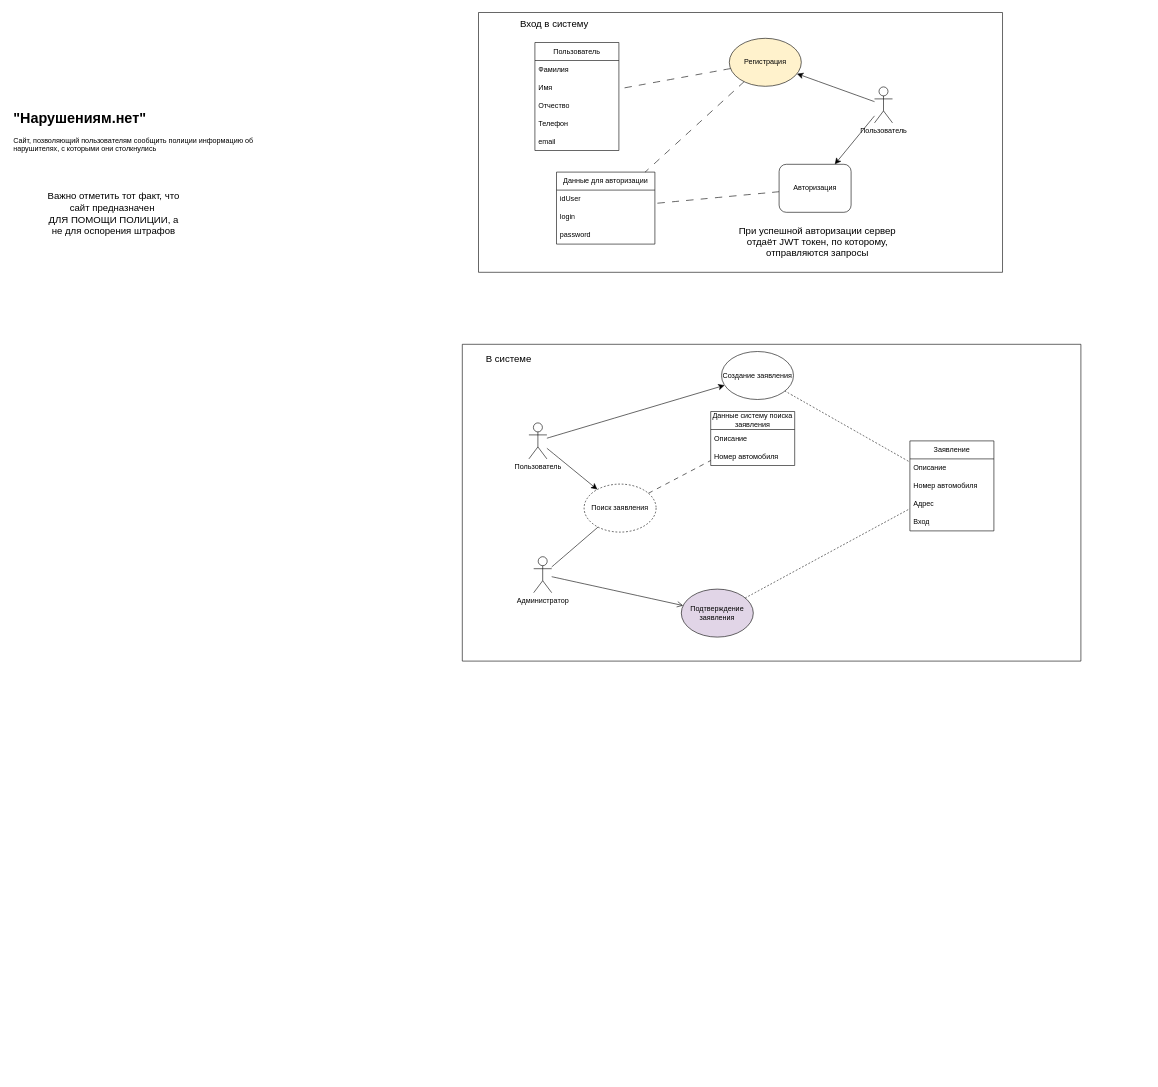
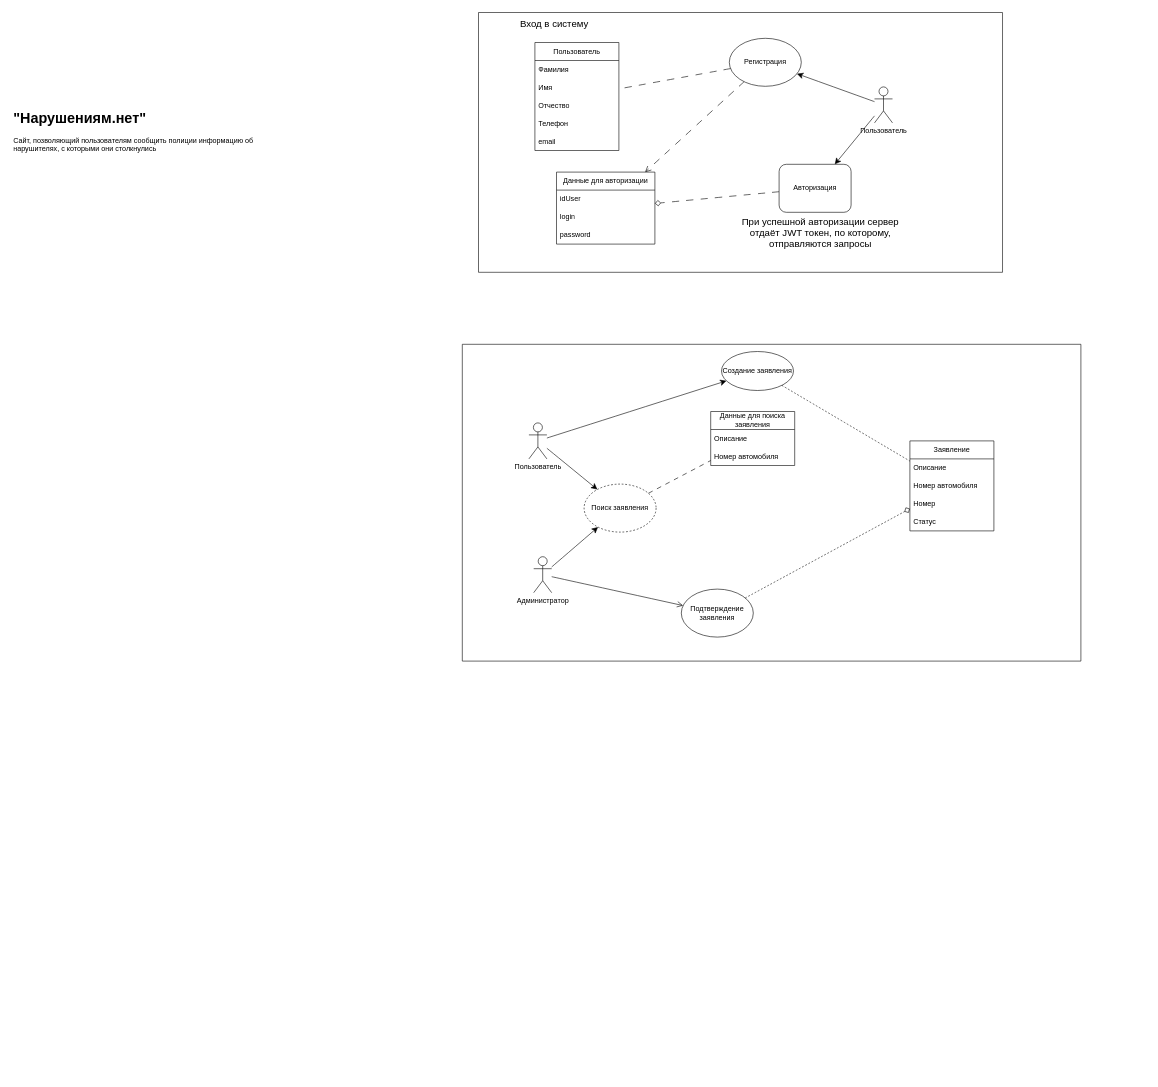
  <mxCell id="0" />
  <mxCell id="1" parent="0" />
  <mxCell id="2" style="edgeStyle=none;curved=1;rounded=0;orthogonalLoop=1;jettySize=auto;html=1;exitX=0.5;exitY=1;exitDx=0;exitDy=0;entryX=0.5;entryY=0;entryDx=0;entryDy=0;fontSize=12;startSize=8;endSize=8;" parent="1" edge="1"><mxGeometry relative="1" as="geometry"><mxPoint x="1907.5" y="1477" as="sourcePoint" /></mxGeometry></mxCell>
  <mxCell id="3" style="edgeStyle=elbowEdgeStyle;rounded=0;orthogonalLoop=1;jettySize=auto;html=1;exitX=0.5;exitY=1;exitDx=0;exitDy=0;entryX=0.5;entryY=0;entryDx=0;entryDy=0;fontSize=12;startSize=8;endSize=8;" parent="1" edge="1"><mxGeometry relative="1" as="geometry"><mxPoint x="1907.5" y="1665" as="targetPoint" /></mxGeometry></mxCell>
  <mxCell id="4" style="edgeStyle=orthogonalEdgeStyle;rounded=0;orthogonalLoop=1;jettySize=auto;html=1;exitX=0.5;exitY=1;exitDx=0;exitDy=0;entryX=0.5;entryY=0;entryDx=0;entryDy=0;fontSize=12;startSize=8;endSize=8;" parent="1" edge="1"><mxGeometry relative="1" as="geometry"><mxPoint x="1907.5" y="1789" as="targetPoint" /></mxGeometry></mxCell>
  <mxCell id="5" value="" style="swimlane;startSize=0;" parent="1" vertex="1"><mxGeometry x="797" y="20" width="873.36" height="433" as="geometry" /></mxCell>
- <mxCell id="6" value="Регистрация" style="ellipse;whiteSpace=wrap;html=1;fillColor=#fff2cc;" parent="5" vertex="1"><mxGeometry x="418" y="43" width="120" height="80" as="geometry" /></mxCell>
- <mxCell id="7" value="" style="edgeStyle=none;curved=1;rounded=0;orthogonalLoop=1;jettySize=auto;html=1;fontSize=12;startSize=8;endSize=8;dashed=1;dashPattern=12 12;endArrow=none;endFill=0;" parent="5" source="8" target="13" edge="1"><mxGeometry relative="1" as="geometry" /></mxCell>
+ <mxCell id="6" value="Регистрация" style="ellipse;whiteSpace=wrap;html=1;" parent="5" vertex="1"><mxGeometry x="418" y="43" width="120" height="80" as="geometry" /></mxCell>
+ <mxCell id="7" value="" style="edgeStyle=none;curved=1;rounded=0;orthogonalLoop=1;jettySize=auto;html=1;fontSize=12;startSize=8;endSize=8;dashed=1;dashPattern=12 12;endArrow=diamond;endFill=0;" parent="5" source="8" target="13" edge="1"><mxGeometry relative="1" as="geometry" /></mxCell>
  <mxCell id="8" value="Авторизация" style="whiteSpace=wrap;html=1;rounded=1;" parent="5" vertex="1"><mxGeometry x="501" y="253" width="120" height="80" as="geometry" /></mxCell>
  <mxCell id="9" value="Вход в систему" style="text;html=1;align=center;verticalAlign=middle;resizable=0;points=[];autosize=1;strokeColor=none;fillColor=none;fontSize=16;" parent="5" vertex="1"><mxGeometry x="60" y="2" width="132" height="31" as="geometry" /></mxCell>
  <mxCell id="10" style="edgeStyle=none;curved=1;rounded=0;orthogonalLoop=1;jettySize=auto;html=1;fontSize=12;startSize=8;endSize=8;" parent="5" source="12" target="6" edge="1"><mxGeometry relative="1" as="geometry" /></mxCell>
  <mxCell id="11" style="edgeStyle=none;curved=1;rounded=0;orthogonalLoop=1;jettySize=auto;html=1;fontSize=12;startSize=8;endSize=8;" parent="5" source="12" target="8" edge="1"><mxGeometry relative="1" as="geometry" /></mxCell>
  <mxCell id="12" value="Пользователь" style="shape=umlActor;verticalLabelPosition=bottom;verticalAlign=top;html=1;outlineConnect=0;" parent="5" vertex="1"><mxGeometry x="660" y="124" width="30" height="60" as="geometry" /></mxCell>
  <mxCell id="13" value="Данные для авторизации" style="swimlane;fontStyle=0;childLayout=stackLayout;horizontal=1;startSize=30;horizontalStack=0;resizeParent=1;resizeParentMax=0;resizeLast=0;collapsible=1;marginBottom=0;whiteSpace=wrap;html=1;" parent="5" vertex="1"><mxGeometry x="130.004" y="266" width="164" height="120" as="geometry" /></mxCell>
  <mxCell id="14" value="idUser" style="text;strokeColor=none;fillColor=none;align=left;verticalAlign=middle;spacingLeft=4;spacingRight=4;overflow=hidden;points=[[0,0.5],[1,0.5]];portConstraint=eastwest;rotatable=0;whiteSpace=wrap;html=1;" parent="13" vertex="1"><mxGeometry y="30" width="164" height="30" as="geometry" /></mxCell>
  <mxCell id="15" value="login" style="text;strokeColor=none;fillColor=none;align=left;verticalAlign=middle;spacingLeft=4;spacingRight=4;overflow=hidden;points=[[0,0.5],[1,0.5]];portConstraint=eastwest;rotatable=0;whiteSpace=wrap;html=1;" parent="13" vertex="1"><mxGeometry y="60" width="164" height="30" as="geometry" /></mxCell>
  <mxCell id="16" value="password" style="text;strokeColor=none;fillColor=none;align=left;verticalAlign=middle;spacingLeft=4;spacingRight=4;overflow=hidden;points=[[0,0.5],[1,0.5]];portConstraint=eastwest;rotatable=0;whiteSpace=wrap;html=1;" parent="13" vertex="1"><mxGeometry y="90" width="164" height="30" as="geometry" /></mxCell>
  <mxCell id="17" value="Пользователь" style="swimlane;fontStyle=0;childLayout=stackLayout;horizontal=1;startSize=30;horizontalStack=0;resizeParent=1;resizeParentMax=0;resizeLast=0;collapsible=1;marginBottom=0;whiteSpace=wrap;html=1;" parent="5" vertex="1"><mxGeometry x="93.996" y="50" width="140" height="180" as="geometry" /></mxCell>
  <mxCell id="18" value="Фамилия" style="text;strokeColor=none;fillColor=none;align=left;verticalAlign=middle;spacingLeft=4;spacingRight=4;overflow=hidden;points=[[0,0.5],[1,0.5]];portConstraint=eastwest;rotatable=0;whiteSpace=wrap;html=1;" parent="17" vertex="1"><mxGeometry y="30" width="140" height="30" as="geometry" /></mxCell>
  <mxCell id="19" value="Имя" style="text;strokeColor=none;fillColor=none;align=left;verticalAlign=middle;spacingLeft=4;spacingRight=4;overflow=hidden;points=[[0,0.5],[1,0.5]];portConstraint=eastwest;rotatable=0;whiteSpace=wrap;html=1;" parent="17" vertex="1"><mxGeometry y="60" width="140" height="30" as="geometry" /></mxCell>
  <mxCell id="20" value="Отчество" style="text;strokeColor=none;fillColor=none;align=left;verticalAlign=middle;spacingLeft=4;spacingRight=4;overflow=hidden;points=[[0,0.5],[1,0.5]];portConstraint=eastwest;rotatable=0;whiteSpace=wrap;html=1;" parent="17" vertex="1"><mxGeometry y="90" width="140" height="30" as="geometry" /></mxCell>
  <mxCell id="21" value="Телефон" style="text;strokeColor=none;fillColor=none;align=left;verticalAlign=middle;spacingLeft=4;spacingRight=4;overflow=hidden;points=[[0,0.5],[1,0.5]];portConstraint=eastwest;rotatable=0;whiteSpace=wrap;html=1;" parent="17" vertex="1"><mxGeometry y="120" width="140" height="30" as="geometry" /></mxCell>
  <mxCell id="22" value="email" style="text;strokeColor=none;fillColor=none;align=left;verticalAlign=middle;spacingLeft=4;spacingRight=4;overflow=hidden;points=[[0,0.5],[1,0.5]];portConstraint=eastwest;rotatable=0;whiteSpace=wrap;html=1;" parent="17" vertex="1"><mxGeometry y="150" width="140" height="30" as="geometry" /></mxCell>
  <mxCell id="23" value="" style="edgeStyle=none;curved=1;rounded=0;orthogonalLoop=1;jettySize=auto;html=1;fontSize=12;startSize=8;endSize=8;dashed=1;dashPattern=12 12;endArrow=none;endFill=0;" parent="5" source="6" target="17" edge="1"><mxGeometry relative="1" as="geometry"><mxPoint x="474" y="318" as="sourcePoint" /><mxPoint x="365" y="336" as="targetPoint" /></mxGeometry></mxCell>
- <mxCell id="24" value="" style="edgeStyle=none;curved=1;rounded=0;orthogonalLoop=1;jettySize=auto;html=1;fontSize=12;startSize=8;endSize=8;dashed=1;dashPattern=12 12;endArrow=none;endFill=0;" parent="5" source="6" target="13" edge="1"><mxGeometry relative="1" as="geometry"><mxPoint x="464" y="308" as="sourcePoint" /><mxPoint x="355" y="326" as="targetPoint" /></mxGeometry></mxCell>
- <mxCell id="25" value="При успешной авторизации сервер отдаёт JWT токен, по которому, отправляются запросы" style="text;html=1;align=center;verticalAlign=middle;whiteSpace=wrap;rounded=0;fontSize=16;" parent="5" vertex="1"><mxGeometry x="413" y="348" width="304" height="68" as="geometry" /></mxCell>
+ <mxCell id="24" value="" style="edgeStyle=none;curved=1;rounded=0;orthogonalLoop=1;jettySize=auto;html=1;fontSize=12;startSize=8;endSize=8;dashed=1;dashPattern=12 12;endArrow=open;endFill=0;" parent="5" source="6" target="13" edge="1"><mxGeometry relative="1" as="geometry"><mxPoint x="464" y="308" as="sourcePoint" /><mxPoint x="355" y="326" as="targetPoint" /></mxGeometry></mxCell>
+ <mxCell id="25" value="При успешной авторизации сервер отдаёт JWT токен, по которому, отправляются запросы" style="text;html=1;align=center;verticalAlign=middle;whiteSpace=wrap;rounded=0;fontSize=16;" parent="5" vertex="1"><mxGeometry x="418" y="333" width="304" height="68" as="geometry" /></mxCell>
  <mxCell id="26" value="" style="swimlane;startSize=0;" parent="1" vertex="1"><mxGeometry x="770" y="573" width="1031" height="528" as="geometry" /></mxCell>
- <mxCell id="27" value="В системе" style="text;html=1;align=center;verticalAlign=middle;resizable=0;points=[];autosize=1;strokeColor=none;fillColor=none;fontSize=16;" parent="26" vertex="1"><mxGeometry x="30" y="8" width="94" height="31" as="geometry" /></mxCell>
  <mxCell id="28" style="edgeStyle=none;curved=1;rounded=0;orthogonalLoop=1;jettySize=auto;html=1;fontSize=12;startSize=8;endSize=8;" parent="26" source="30" target="32" edge="1"><mxGeometry relative="1" as="geometry" /></mxCell>
  <mxCell id="29" style="edgeStyle=none;curved=1;rounded=0;orthogonalLoop=1;jettySize=auto;html=1;fontSize=12;startSize=8;endSize=8;" parent="26" source="30" target="39" edge="1"><mxGeometry relative="1" as="geometry" /></mxCell>
  <mxCell id="30" value="Пользователь" style="shape=umlActor;verticalLabelPosition=bottom;verticalAlign=top;html=1;outlineConnect=0;" parent="26" vertex="1"><mxGeometry x="111" y="131" width="30" height="60" as="geometry" /></mxCell>
  <mxCell id="31" style="edgeStyle=none;curved=1;rounded=0;orthogonalLoop=1;jettySize=auto;html=1;fontSize=12;startSize=8;endSize=8;endArrow=none;endFill=0;dashed=1;" parent="26" source="32" target="33" edge="1"><mxGeometry relative="1" as="geometry" /></mxCell>
- <mxCell id="32" value="Создание заявления" style="ellipse;whiteSpace=wrap;html=1;" parent="26" vertex="1"><mxGeometry x="432" y="12" width="120" height="80" as="geometry" /></mxCell>
+ <mxCell id="32" value="Создание заявления" style="ellipse;whiteSpace=wrap;html=1;" parent="26" vertex="1"><mxGeometry x="432" y="12" width="120" height="65" as="geometry" /></mxCell>
  <mxCell id="33" value="Заявление" style="swimlane;fontStyle=0;childLayout=stackLayout;horizontal=1;startSize=30;horizontalStack=0;resizeParent=1;resizeParentMax=0;resizeLast=0;collapsible=1;marginBottom=0;whiteSpace=wrap;html=1;" parent="26" vertex="1"><mxGeometry x="746" y="161" width="140" height="150" as="geometry" /></mxCell>
  <mxCell id="34" value="Описание" style="text;strokeColor=none;fillColor=none;align=left;verticalAlign=middle;spacingLeft=4;spacingRight=4;overflow=hidden;points=[[0,0.5],[1,0.5]];portConstraint=eastwest;rotatable=0;whiteSpace=wrap;html=1;" parent="33" vertex="1"><mxGeometry y="30" width="140" height="30" as="geometry" /></mxCell>
  <mxCell id="35" value="Номер автомобиля" style="text;strokeColor=none;fillColor=none;align=left;verticalAlign=middle;spacingLeft=4;spacingRight=4;overflow=hidden;points=[[0,0.5],[1,0.5]];portConstraint=eastwest;rotatable=0;whiteSpace=wrap;html=1;" parent="33" vertex="1"><mxGeometry y="60" width="140" height="30" as="geometry" /></mxCell>
- <mxCell id="36" value="Адрес" style="text;strokeColor=none;fillColor=none;align=left;verticalAlign=middle;spacingLeft=4;spacingRight=4;overflow=hidden;points=[[0,0.5],[1,0.5]];portConstraint=eastwest;rotatable=0;whiteSpace=wrap;html=1;" parent="33" vertex="1"><mxGeometry y="90" width="140" height="30" as="geometry" /></mxCell>
- <mxCell id="37" value="Вход" style="text;strokeColor=none;fillColor=none;align=left;verticalAlign=middle;spacingLeft=4;spacingRight=4;overflow=hidden;points=[[0,0.5],[1,0.5]];portConstraint=eastwest;rotatable=0;whiteSpace=wrap;html=1;" parent="33" vertex="1"><mxGeometry y="120" width="140" height="30" as="geometry" /></mxCell>
+ <mxCell id="36" value="Номер" style="text;strokeColor=none;fillColor=none;align=left;verticalAlign=middle;spacingLeft=4;spacingRight=4;overflow=hidden;points=[[0,0.5],[1,0.5]];portConstraint=eastwest;rotatable=0;whiteSpace=wrap;html=1;" parent="33" vertex="1"><mxGeometry y="90" width="140" height="30" as="geometry" /></mxCell>
+ <mxCell id="37" value="Статус" style="text;strokeColor=none;fillColor=none;align=left;verticalAlign=middle;spacingLeft=4;spacingRight=4;overflow=hidden;points=[[0,0.5],[1,0.5]];portConstraint=eastwest;rotatable=0;whiteSpace=wrap;html=1;" parent="33" vertex="1"><mxGeometry y="120" width="140" height="30" as="geometry" /></mxCell>
  <mxCell id="38" style="rounded=0;orthogonalLoop=1;jettySize=auto;html=1;fontSize=12;dashed=1;endArrow=none;endFill=0;dashPattern=8 8;" parent="26" source="39" target="40" edge="1"><mxGeometry relative="1" as="geometry" /></mxCell>
  <mxCell id="39" value="Поиск заявления" style="ellipse;whiteSpace=wrap;html=1;dashed=1;" parent="26" vertex="1"><mxGeometry x="203" y="233" width="120" height="80" as="geometry" /></mxCell>
- <mxCell id="40" value="Данные систему поиска заявления" style="swimlane;fontStyle=0;childLayout=stackLayout;horizontal=1;startSize=30;horizontalStack=0;resizeParent=1;resizeParentMax=0;resizeLast=0;collapsible=1;marginBottom=0;whiteSpace=wrap;html=1;" parent="26" vertex="1"><mxGeometry x="414" y="112" width="140" height="90" as="geometry" /></mxCell>
+ <mxCell id="40" value="Данные для поиска заявления" style="swimlane;fontStyle=0;childLayout=stackLayout;horizontal=1;startSize=30;horizontalStack=0;resizeParent=1;resizeParentMax=0;resizeLast=0;collapsible=1;marginBottom=0;whiteSpace=wrap;html=1;" parent="26" vertex="1"><mxGeometry x="414" y="112" width="140" height="90" as="geometry" /></mxCell>
  <mxCell id="41" value="Описание" style="text;strokeColor=none;fillColor=none;align=left;verticalAlign=middle;spacingLeft=4;spacingRight=4;overflow=hidden;points=[[0,0.5],[1,0.5]];portConstraint=eastwest;rotatable=0;whiteSpace=wrap;html=1;" parent="40" vertex="1"><mxGeometry y="30" width="140" height="30" as="geometry" /></mxCell>
  <mxCell id="42" value="Номер автомобиля" style="text;strokeColor=none;fillColor=none;align=left;verticalAlign=middle;spacingLeft=4;spacingRight=4;overflow=hidden;points=[[0,0.5],[1,0.5]];portConstraint=eastwest;rotatable=0;whiteSpace=wrap;html=1;" parent="40" vertex="1"><mxGeometry y="60" width="140" height="30" as="geometry" /></mxCell>
  <mxCell id="43" style="edgeStyle=none;curved=1;rounded=0;orthogonalLoop=1;jettySize=auto;html=1;fontSize=12;startSize=8;endSize=8;endArrow=open;" parent="26" source="45" target="46" edge="1"><mxGeometry relative="1" as="geometry" /></mxCell>
- <mxCell id="44" style="edgeStyle=none;curved=1;rounded=0;orthogonalLoop=1;jettySize=auto;html=1;fontSize=12;startSize=8;endSize=8;endArrow=none;" parent="26" source="45" target="39" edge="1"><mxGeometry relative="1" as="geometry" /></mxCell>
+ <mxCell id="44" style="edgeStyle=none;curved=1;rounded=0;orthogonalLoop=1;jettySize=auto;html=1;fontSize=12;startSize=8;endSize=8;" parent="26" source="45" target="39" edge="1"><mxGeometry relative="1" as="geometry" /></mxCell>
  <mxCell id="45" value="Администратор" style="shape=umlActor;verticalLabelPosition=bottom;verticalAlign=top;html=1;outlineConnect=0;" parent="26" vertex="1"><mxGeometry x="119" y="354" width="30" height="60" as="geometry" /></mxCell>
- <mxCell id="46" value="Подтверждение заявления" style="ellipse;whiteSpace=wrap;html=1;fillColor=#e1d5e7;" parent="26" vertex="1"><mxGeometry x="365" y="408" width="120" height="80" as="geometry" /></mxCell>
- <mxCell id="47" style="edgeStyle=none;curved=1;rounded=0;orthogonalLoop=1;jettySize=auto;html=1;fontSize=12;startSize=8;endSize=8;endArrow=none;endFill=0;dashed=1;" parent="26" source="46" target="33" edge="1"><mxGeometry relative="1" as="geometry"><mxPoint x="557" y="406.5" as="sourcePoint" /><mxPoint x="702" y="361.5" as="targetPoint" /></mxGeometry></mxCell>
+ <mxCell id="46" value="Подтверждение заявления" style="ellipse;whiteSpace=wrap;html=1;" parent="26" vertex="1"><mxGeometry x="365" y="408" width="120" height="80" as="geometry" /></mxCell>
+ <mxCell id="47" style="edgeStyle=none;curved=1;rounded=0;orthogonalLoop=1;jettySize=auto;html=1;fontSize=12;startSize=8;endSize=8;endArrow=diamond;endFill=0;dashed=1;" parent="26" source="46" target="33" edge="1"><mxGeometry relative="1" as="geometry"><mxPoint x="557" y="406.5" as="sourcePoint" /><mxPoint x="702" y="361.5" as="targetPoint" /></mxGeometry></mxCell>
  <mxCell id="48" value="&lt;h1 style=&quot;margin-top: 0px;&quot;&gt;&quot;Нарушениям.нет&quot;&lt;br&gt;&lt;/h1&gt;&lt;p&gt;Сайт, позволяющий пользователям сообщить полиции информацию об нарушителях, с которыми они столкнулись&lt;br&gt;&lt;/p&gt;" style="text;html=1;whiteSpace=wrap;overflow=hidden;rounded=0;" parent="1" vertex="1"><mxGeometry x="20" y="175" width="405" height="120" as="geometry" /></mxCell>
- <mxCell id="49" value="&lt;div&gt;Важно отметить тот факт, что сайт предназначен&amp;nbsp;&lt;/div&gt;&lt;div&gt;ДЛЯ ПОМОЩИ ПОЛИЦИИ, а не для оспорения штрафов&lt;br&gt;&lt;/div&gt;" style="text;html=1;align=center;verticalAlign=middle;whiteSpace=wrap;rounded=0;fontSize=16;" parent="1" vertex="1"><mxGeometry x="75" y="295" width="228" height="120" as="geometry" /></mxCell>
